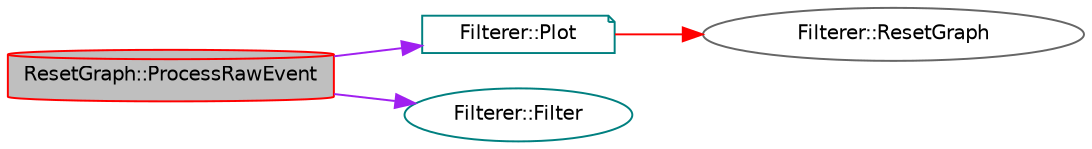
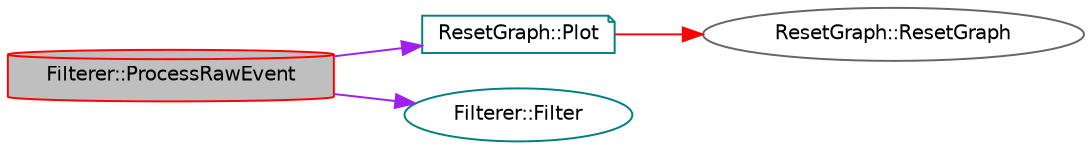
  digraph {
    rankdir=LR
    node [color=teal fillcolor=white fontname=Helvetica fontsize=10 shape=ellipse style=filled]
    edge [color=purple fontname=Helvetica fontsize=10 labelfontname=Helvetica labelfontsize=10 style=solid]
-   n1 [color=red fillcolor=grey75 fontcolor=black height=0.2 label="ResetGraph::ProcessRawEvent" shape=cylinder width=0.4]
-   n2 [height=0.2 label="Filterer::Plot" shape=note width=0.4]
+   n1 [color=red fillcolor=grey75 fontcolor=black height=0.2 label="Filterer::ProcessRawEvent" shape=cylinder width=0.4]
+   n2 [height=0.2 label="ResetGraph::Plot" shape=note width=0.4]
    n3 [height=0.2 label="Filterer::Filter" width=0.4]
-   n4 [color=gray40 height=0.2 label="Filterer::ResetGraph" width=0.4]
+   n4 [color=gray40 height=0.2 label="ResetGraph::ResetGraph" width=0.4]
    n1 -> n2
    n1 -> n3
    n2 -> n4 [color=red]
  }
